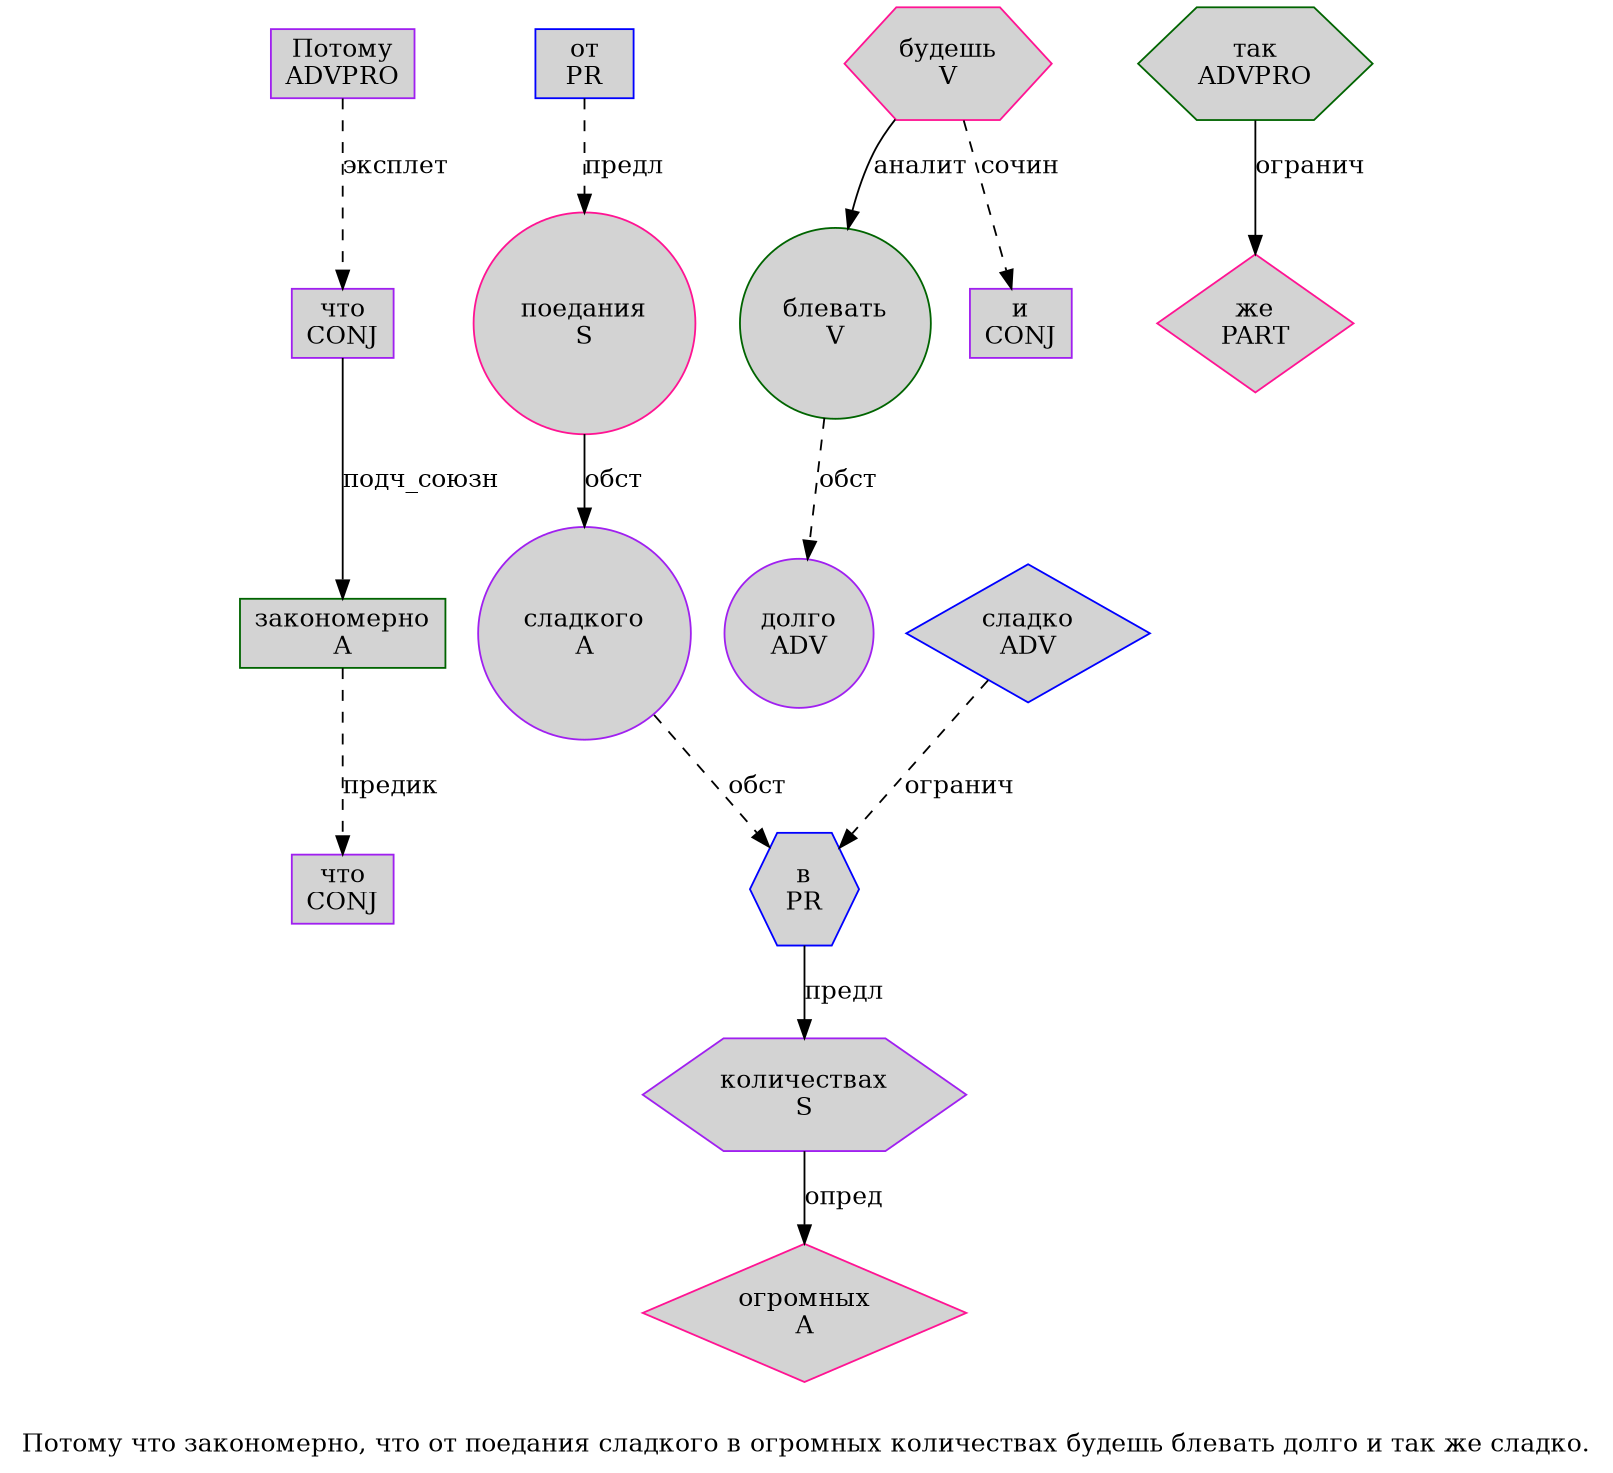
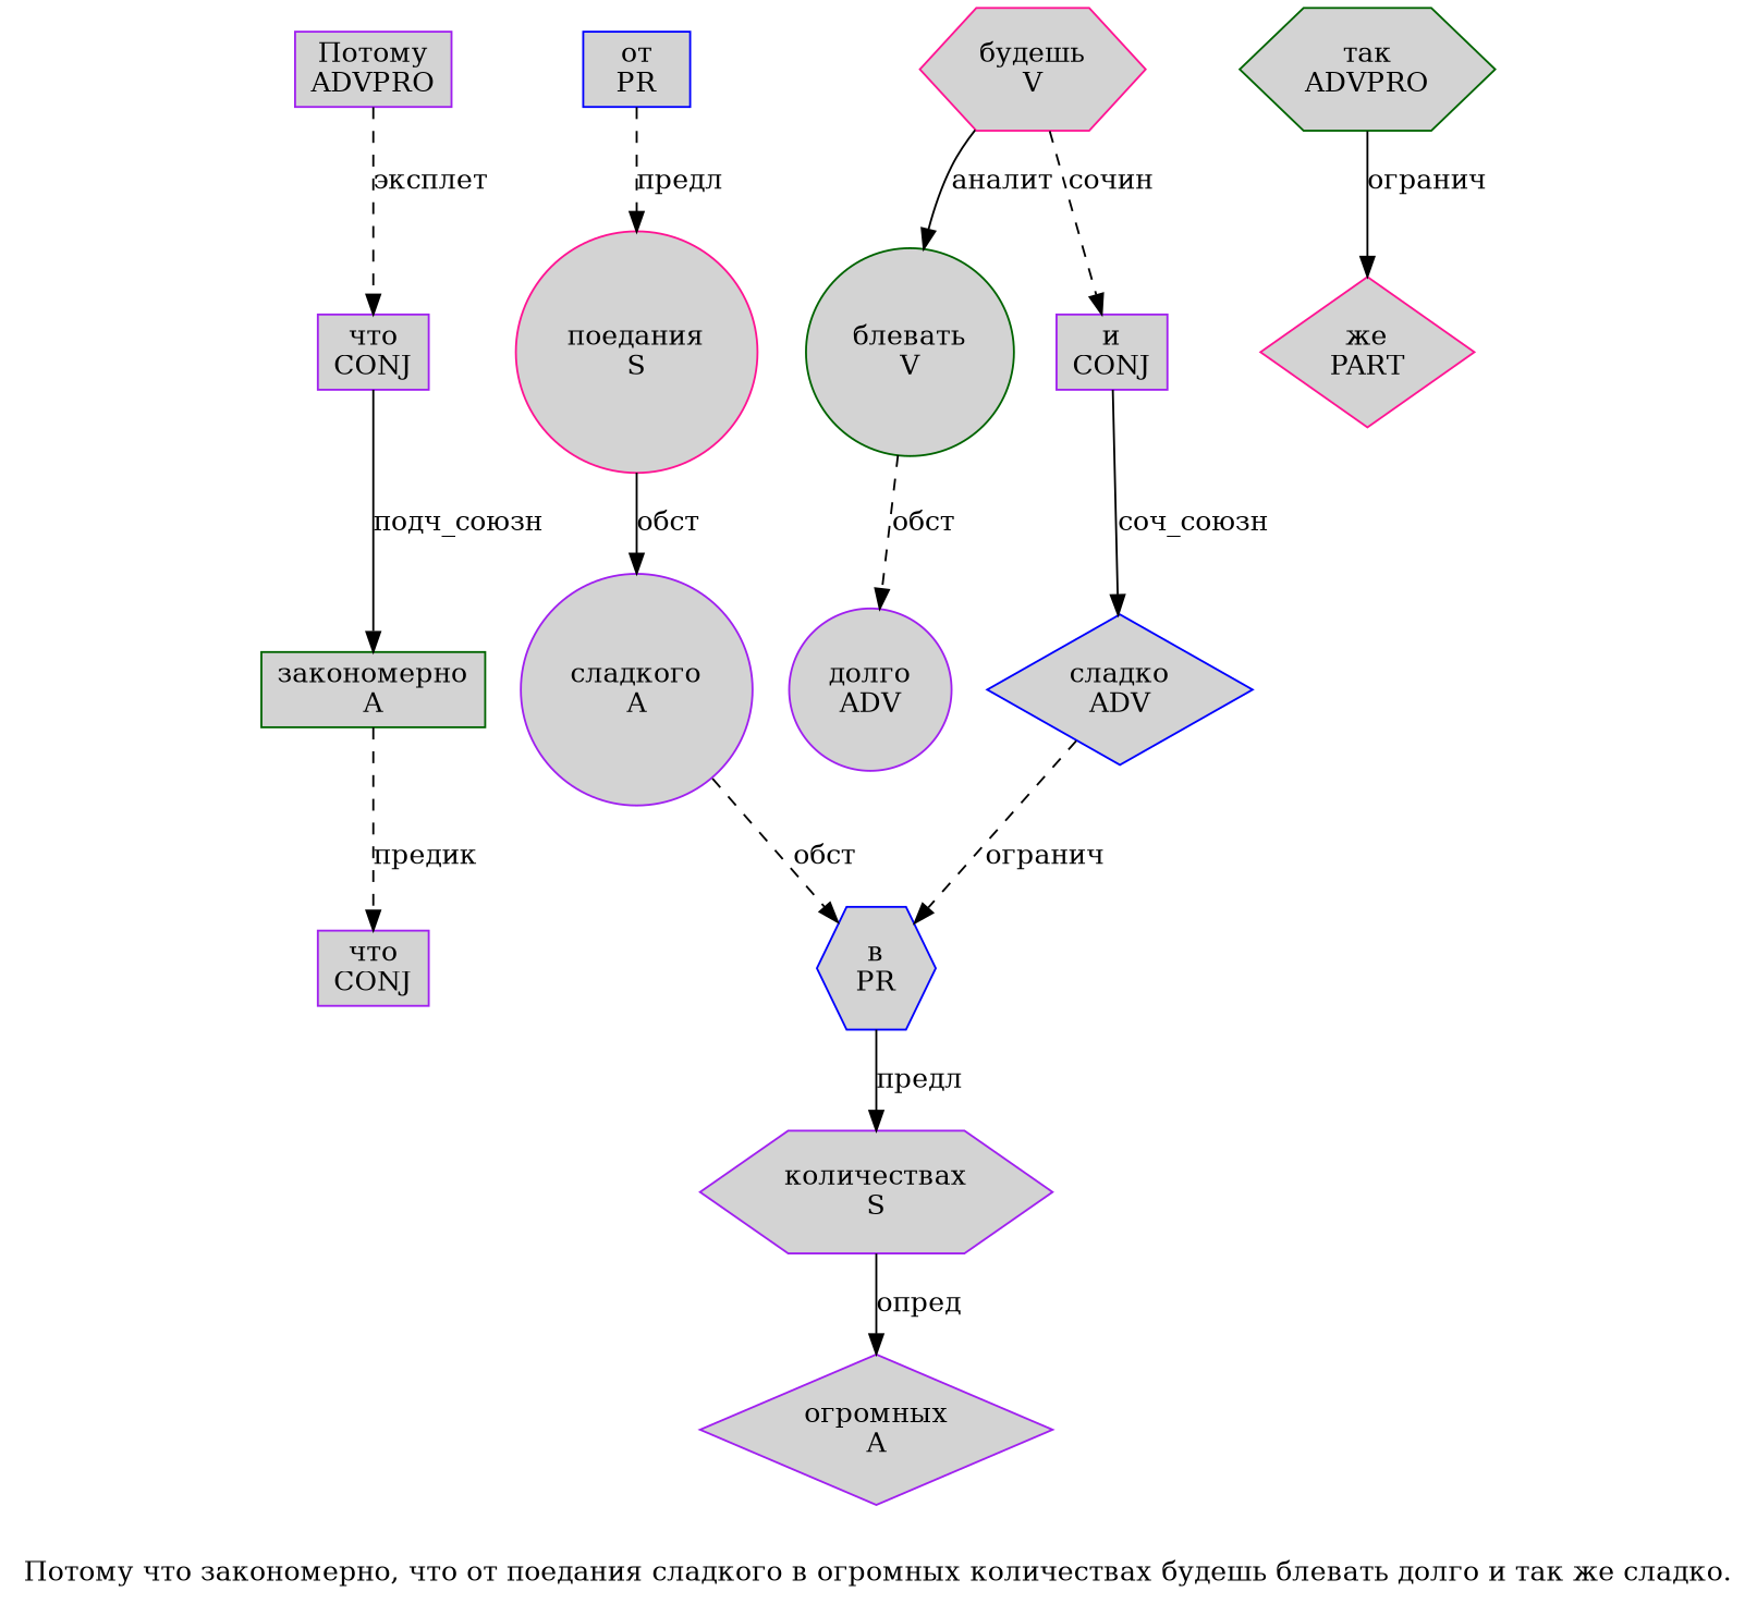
  digraph {
    label="Потому что закономерно, что от поедания сладкого в огромных количествах будешь блевать долго и так же сладко."
    node [color=purple fillcolor=lightgray penwidth=1 shape=box style=filled]
    edge [style=dashed]
    n1 [label="Потому\nADVPRO"]
    n2 [label="что\nCONJ"]
    n3 [color=darkgreen label="закономерно\nA"]
    n4 [label="что\nCONJ"]
    n5 [color=blue label="от\nPR"]
    n6 [color=deeppink label="поедания\nS" shape=circle]
    n7 [label="сладкого\nA" shape=circle]
    n8 [color=blue label="в\nPR" shape=hexagon]
    n9 [label="количествах\nS" shape=hexagon]
-   n10 [color=deeppink label="огромных\nA" shape=diamond]
+   n10 [label="огромных\nA" shape=diamond]
    n11 [color=deeppink label="будешь\nV" shape=hexagon]
    n12 [color=darkgreen label="блевать\nV" shape=circle]
    n13 [label="и\nCONJ"]
    n14 [label="долго\nADV" shape=circle]
    n15 [color=blue label="сладко\nADV" shape=diamond]
    n16 [color=darkgreen label="так\nADVPRO" shape=hexagon]
    n17 [color=deeppink label="же\nPART" shape=diamond]
    n1 -> n2 [label="эксплет"]
    n2 -> n3 [label="подч_союзн" style=solid]
    n3 -> n4 [label="предик"]
    n5 -> n6 [label="предл"]
    n6 -> n7 [label="обст" style=solid]
    n7 -> n8 [label="обст"]
    n8 -> n9 [label="предл" style=solid]
    n9 -> n10 [label="опред" style=solid]
    n11 -> n12 [label="аналит" style=solid]
    n11 -> n13 [label="сочин"]
    n12 -> n14 [label="обст"]
+   n13 -> n15 [label="соч_союзн" style=solid]
    n15 -> n8 [label="огранич"]
    n16 -> n17 [label="огранич" style=solid]
  }
